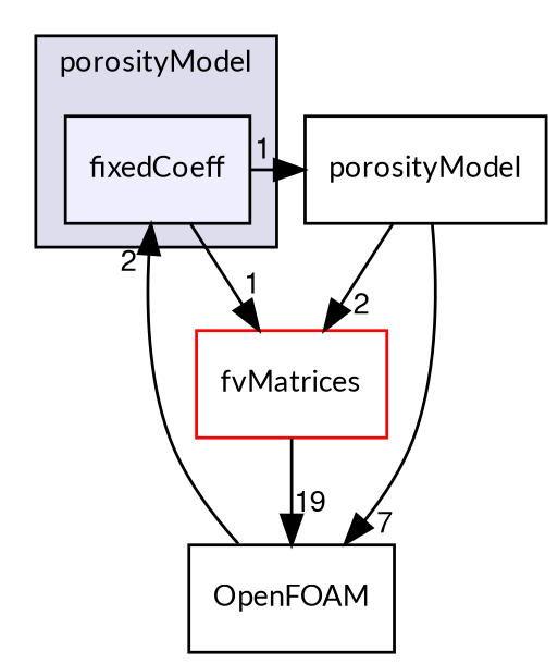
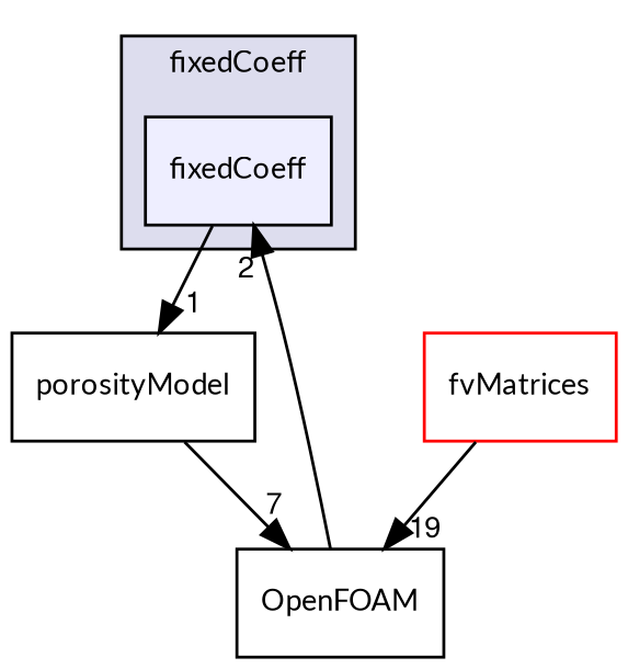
  digraph {
    compound=true
    fontname=Lato
    node [fontname=Lato fontsize=10 shape=box]
    edge [fontname=Lato headlabel=1 labeldistance=1.5 labelfontname=FreeSans labelfontsize=10]
    n1 [fillcolor="#eeeeff" label=fixedCoeff pencolor=black style=filled]
    n2 [label=porosityModel]
    n3 [color=red label=fvMatrices]
    n4 [color=black label=OpenFOAM]
    subgraph cluster_1 {
      bgcolor="#ddddee"
      fontsize=10
-     label=porosityModel
+     label=fixedCoeff
      pencolor=black
      n1
    }
    n1 -> n2
-   n1 -> n3
-   n2 -> n3 [headlabel=2]
    n2 -> n4 [headlabel=7]
    n3 -> n4 [headlabel=19]
    n4 -> n1 [headlabel=2]
  }
